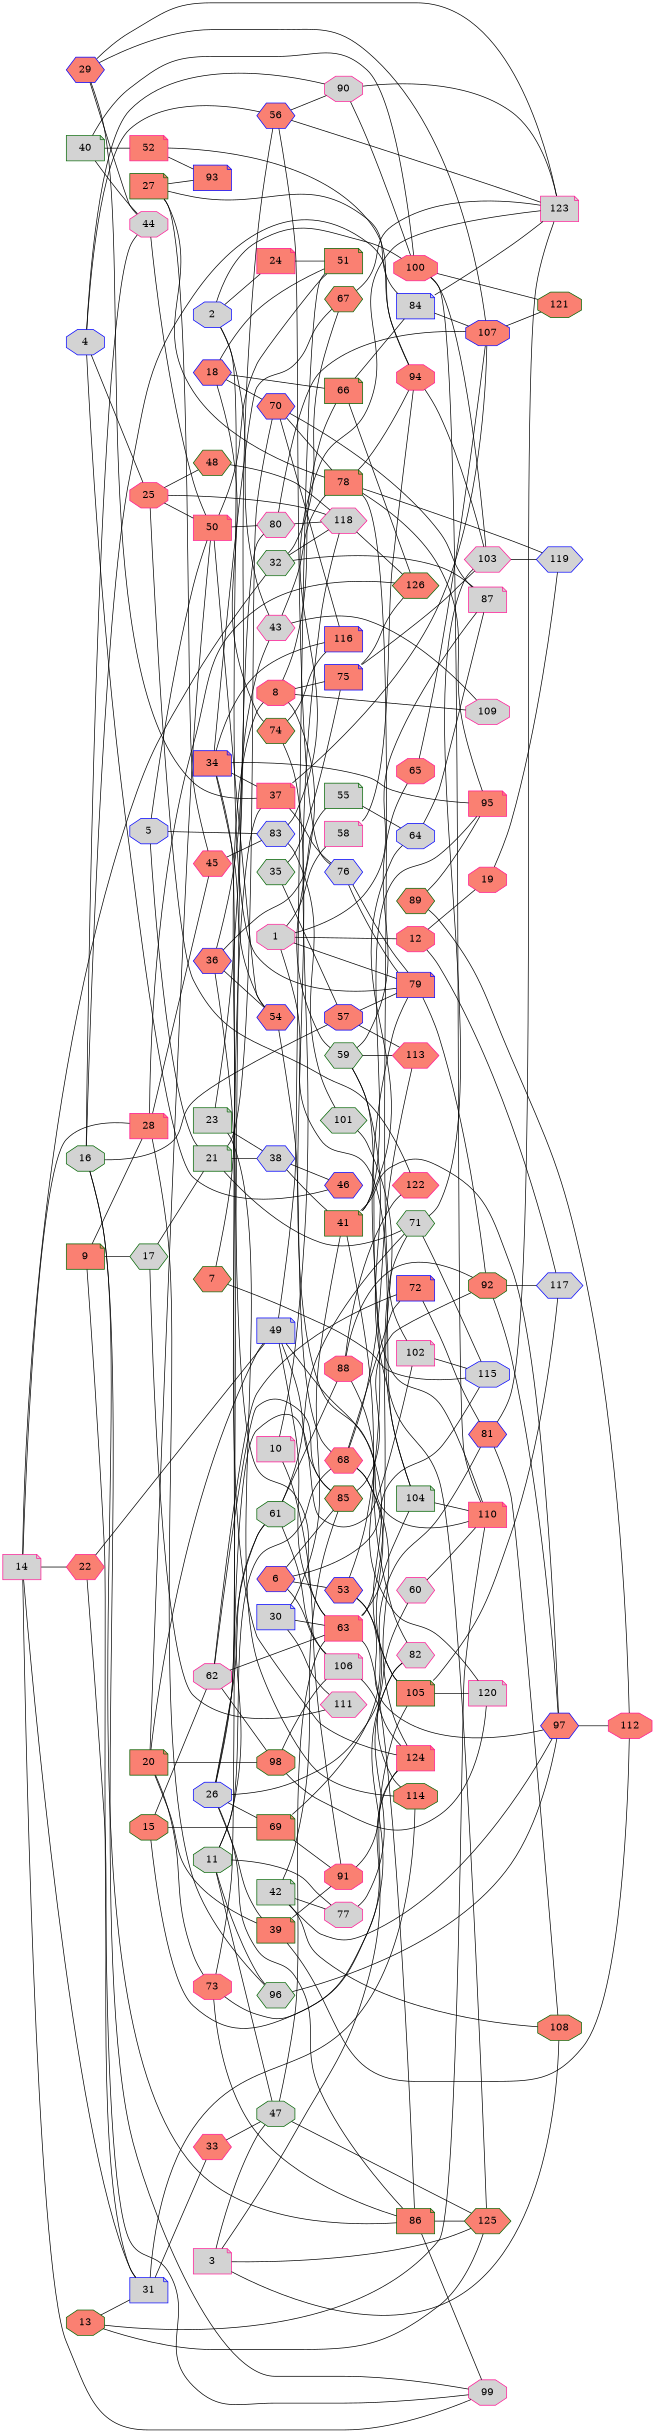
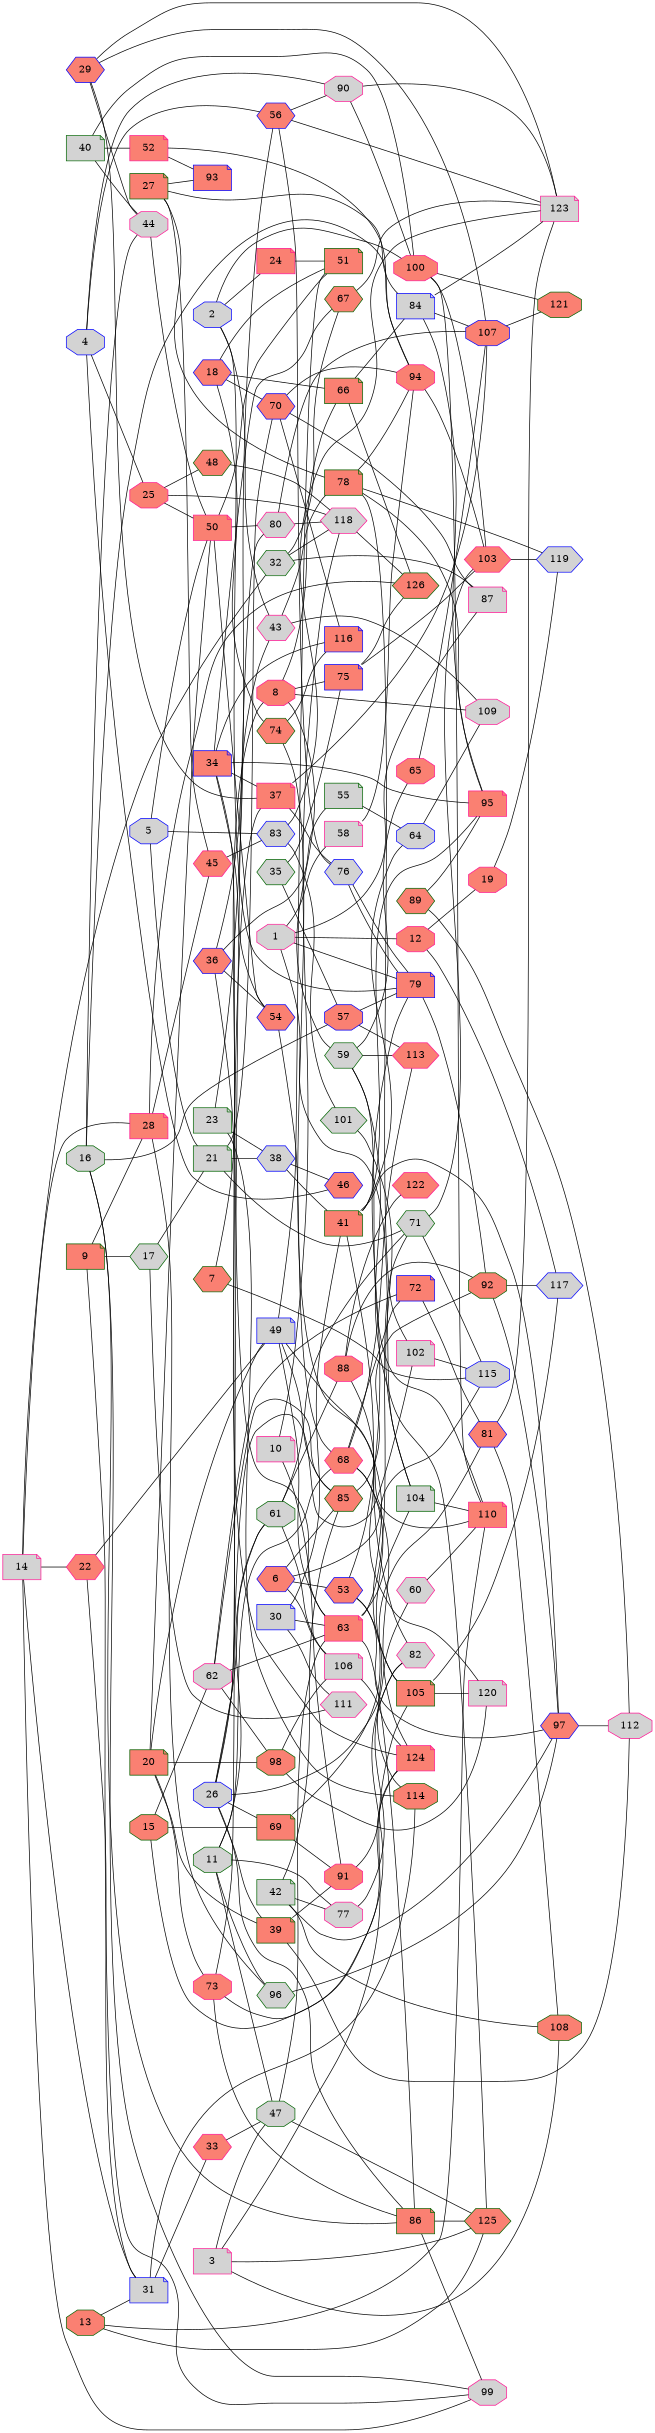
  graph {
    rankdir=LR
    node [color=deeppink fillcolor=salmon shape=note style=filled]
    1 [fillcolor=lightgrey shape=octagon]
    12 [shape=octagon]
    58 [fillcolor=lightgrey]
    79 [color=blue]
    87 [fillcolor=lightgrey]
    104 [color=darkgreen fillcolor=lightgrey]
    19 [shape=octagon]
    117 [color=blue fillcolor=lightgrey shape=hexagon]
    94 [shape=octagon]
    92 [color=darkgreen shape=octagon]
    110
    2 [color=blue fillcolor=lightgrey shape=octagon]
    24
    43 [fillcolor=lightgrey shape=hexagon]
    100 [shape=octagon]
    51 [color=darkgreen]
    109 [fillcolor=lightgrey shape=octagon]
    78 [color=darkgreen]
-   103 [fillcolor=lightgrey shape=hexagon]
+   103 [shape=hexagon]
    121 [color=darkgreen shape=octagon]
    3 [fillcolor=lightgrey]
    47 [color=darkgreen fillcolor=lightgrey shape=octagon]
    105 [color=darkgreen]
    108 [color=darkgreen shape=octagon]
    125 [color=darkgreen shape=hexagon]
    63
    120 [fillcolor=lightgrey]
    4 [color=blue fillcolor=lightgrey shape=octagon]
    25 [shape=octagon]
    46 [color=blue shape=hexagon]
    56 [color=blue shape=hexagon]
    90 [fillcolor=lightgrey shape=octagon]
    50
    118 [fillcolor=lightgrey shape=hexagon]
    48 [color=darkgreen shape=hexagon]
    122 [shape=hexagon]
    123 [fillcolor=lightgrey]
    76 [color=blue fillcolor=lightgrey shape=hexagon]
    5 [color=blue fillcolor=lightgrey shape=octagon]
    21 [color=darkgreen fillcolor=lightgrey]
    83 [color=blue fillcolor=lightgrey shape=hexagon]
    70 [color=blue shape=hexagon]
    38 [color=blue fillcolor=lightgrey shape=hexagon]
    71 [color=darkgreen fillcolor=lightgrey shape=hexagon]
    54 [color=blue shape=hexagon]
    80 [fillcolor=lightgrey shape=hexagon]
    101 [color=darkgreen fillcolor=lightgrey shape=hexagon]
    6 [color=blue shape=hexagon]
    53 [color=blue shape=hexagon]
    85 [color=darkgreen shape=hexagon]
    106 [fillcolor=lightgrey]
    115 [color=blue fillcolor=lightgrey shape=octagon]
    114 [color=darkgreen shape=octagon]
    97 [color=blue shape=hexagon]
    124
    7 [color=darkgreen shape=hexagon]
    8 [shape=octagon]
    59 [color=darkgreen fillcolor=lightgrey shape=hexagon]
    66 [color=darkgreen]
    75 [color=blue]
    113 [shape=hexagon]
    65 [shape=octagon]
    84 [color=blue fillcolor=lightgrey]
    126 [color=darkgreen shape=hexagon]
    9 [color=darkgreen]
    17 [color=darkgreen fillcolor=lightgrey shape=hexagon]
    28
    99 [fillcolor=lightgrey shape=octagon]
    111 [fillcolor=lightgrey shape=hexagon]
    96 [color=darkgreen fillcolor=lightgrey shape=hexagon]
    45 [shape=hexagon]
    10 [fillcolor=lightgrey]
    91 [shape=octagon]
    11 [color=darkgreen fillcolor=lightgrey shape=octagon]
    61 [color=darkgreen fillcolor=lightgrey shape=octagon]
    68 [shape=hexagon]
    77 [fillcolor=lightgrey shape=octagon]
    88 [shape=octagon]
    72 [color=blue]
    82 [fillcolor=lightgrey shape=hexagon]
    119 [color=blue fillcolor=lightgrey shape=hexagon]
    13 [color=darkgreen shape=octagon]
    31 [color=blue fillcolor=lightgrey]
    33 [shape=hexagon]
    14 [fillcolor=lightgrey]
    22 [shape=hexagon]
    32 [color=darkgreen fillcolor=lightgrey shape=hexagon]
    49 [color=blue fillcolor=lightgrey]
    67 [color=darkgreen shape=hexagon]
    15 [color=darkgreen shape=octagon]
    62 [fillcolor=lightgrey shape=octagon]
    69 [color=darkgreen]
    98 [color=darkgreen shape=octagon]
    81 [color=blue shape=hexagon]
    16 [color=darkgreen fillcolor=lightgrey shape=octagon]
    44 [fillcolor=lightgrey shape=octagon]
    57 [color=blue shape=octagon]
    86 [color=darkgreen]
    18 [color=blue shape=hexagon]
    74 [color=darkgreen shape=hexagon]
    116 [color=blue]
    20 [color=darkgreen]
    39 [color=darkgreen]
    73 [shape=octagon]
-   112 [shape=octagon]
+   112 [fillcolor=lightgrey shape=octagon]
    41 [color=darkgreen]
    23 [color=darkgreen fillcolor=lightgrey]
    26 [color=blue fillcolor=lightgrey shape=octagon]
    37
    60 [fillcolor=lightgrey shape=hexagon]
    102 [fillcolor=lightgrey]
    107 [color=blue shape=octagon]
    27 [color=darkgreen]
    93 [color=blue]
    95
    29 [color=blue shape=hexagon]
    30 [color=blue fillcolor=lightgrey]
    64 [color=blue fillcolor=lightgrey shape=octagon]
    34 [color=blue]
    35 [color=darkgreen fillcolor=lightgrey shape=hexagon]
    36 [color=blue shape=hexagon]
    55 [color=darkgreen fillcolor=lightgrey]
    40 [color=darkgreen fillcolor=lightgrey]
    52
    42 [color=darkgreen fillcolor=lightgrey]
    89 [color=darkgreen shape=hexagon]
    1 -- 12
    1 -- 58
    1 -- 79
    1 -- 87
    1 -- 104
    12 -- 19
    12 -- 117
    58 -- 94
    79 -- 92
    104 -- 110
    19 -- 119
    94 -- 103
    92 -- 117
    92 -- 97
    2 -- 79
    2 -- 24
    2 -- 43
    2 -- 100
    24 -- 51
    43 -- 109
    43 -- 78
    100 -- 110
    100 -- 103
    100 -- 121
    78 -- 94
    78 -- 119
    78 -- 102
    78 -- 95
    103 -- 119
    3 -- 47
    3 -- 105
    3 -- 108
    3 -- 125
    47 -- 125
    47 -- 63
    105 -- 117
    105 -- 120
    63 -- 104
    63 -- 71
    63 -- 86
    4 -- 25
    4 -- 46
    4 -- 56
    4 -- 90
    25 -- 50
    25 -- 118
    25 -- 48
-   25 -- 122
    56 -- 90
    56 -- 123
    56 -- 76
    90 -- 100
    90 -- 123
    50 -- 51
    50 -- 54
    50 -- 80
    118 -- 126
    48 -- 118
    76 -- 79
    76 -- 79
    5 -- 50
    5 -- 21
    5 -- 83
    21 -- 70
    21 -- 38
    21 -- 71
    83 -- 123
    83 -- 101
    70 -- 87
-   70 -- 78
+   70 -- 94
    70 -- 116
    38 -- 46
    38 -- 41
    71 -- 103
    71 -- 115
    54 -- 68
    80 -- 118
    80 -- 107
    101 -- 104
    6 -- 53
    6 -- 85
    6 -- 106
    6 -- 115
    53 -- 79
    53 -- 114
    53 -- 97
    85 -- 92
    106 -- 124
    97 -- 112
    7 -- 115
    7 -- 8
    8 -- 109
    8 -- 59
    8 -- 66
    8 -- 75
    59 -- 110
    59 -- 125
    59 -- 113
    59 -- 65
    66 -- 84
    66 -- 126
    75 -- 103
    75 -- 126
    65 -- 107
    84 -- 123
    84 -- 107
+   84 -- 95
    9 -- 17
    9 -- 28
    9 -- 99
    17 -- 21
    17 -- 111
    28 -- 126
    28 -- 96
    28 -- 45
    96 -- 97
    45 -- 83
    10 -- 118
    10 -- 91
    91 -- 124
    11 -- 47
    11 -- 96
    11 -- 61
    11 -- 68
    11 -- 77
    61 -- 71
    61 -- 106
    61 -- 88
    68 -- 105
    68 -- 124
    68 -- 113
    68 -- 72
    77 -- 82
    88 -- 92
    88 -- 120
    88 -- 122
    72 -- 81
    13 -- 110
    13 -- 125
    13 -- 31
    31 -- 114
    31 -- 33
    33 -- 47
    14 -- 28
    14 -- 99
    14 -- 31
    14 -- 22
    14 -- 32
    22 -- 31
    22 -- 49
    32 -- 87
    32 -- 118
    32 -- 67
    49 -- 110
    49 -- 51
    49 -- 63
    49 -- 85
    67 -- 123
    15 -- 82
    15 -- 62
    15 -- 69
    62 -- 63
    62 -- 85
    62 -- 72
    62 -- 98
    69 -- 91
    69 -- 81
    98 -- 120
    98 -- 106
    81 -- 108
    81 -- 123
    16 -- 94
    16 -- 99
    16 -- 44
    16 -- 57
    16 -- 86
    44 -- 50
    57 -- 79
    57 -- 113
    86 -- 125
    86 -- 99
    18 -- 51
    18 -- 70
    18 -- 66
    18 -- 74
    74 -- 105
    74 -- 116
    20 -- 50
    20 -- 49
    20 -- 98
    20 -- 39
    20 -- 73
    39 -- 91
    39 -- 112
    73 -- 80
    73 -- 124
    73 -- 86
    41 -- 97
    41 -- 82
    41 -- 95
    41 -- 64
    23 -- 56
    23 -- 38
    23 -- 114
    26 -- 61
    26 -- 69
    26 -- 86
    26 -- 39
    26 -- 37
    26 -- 60
    26 -- 102
    37 -- 76
    37 -- 107
    60 -- 110
    102 -- 115
    107 -- 121
    27 -- 78
    27 -- 84
    27 -- 45
    27 -- 93
    29 -- 123
    29 -- 44
    29 -- 37
    29 -- 107
    30 -- 63
    30 -- 111
    30 -- 41
-   64 -- 87
+   64 -- 109
    34 -- 63
    34 -- 54
    34 -- 67
    34 -- 116
    34 -- 37
    34 -- 95
    35 -- 75
    35 -- 57
    36 -- 43
    36 -- 54
    36 -- 124
    36 -- 55
    55 -- 64
    40 -- 100
    40 -- 44
    40 -- 52
    52 -- 94
    52 -- 93
    42 -- 108
    42 -- 85
    42 -- 97
    42 -- 77
    89 -- 112
    89 -- 95
  }
